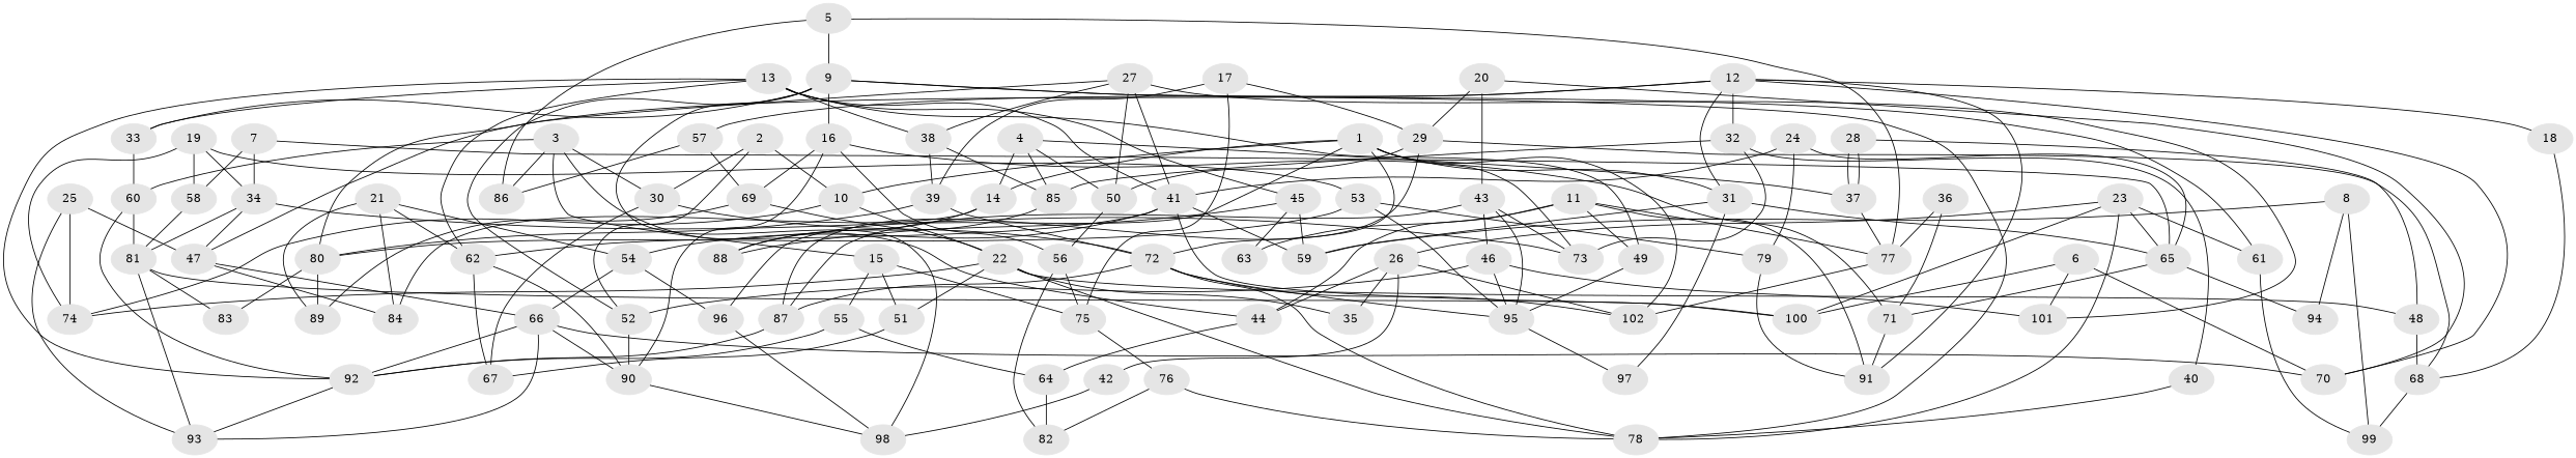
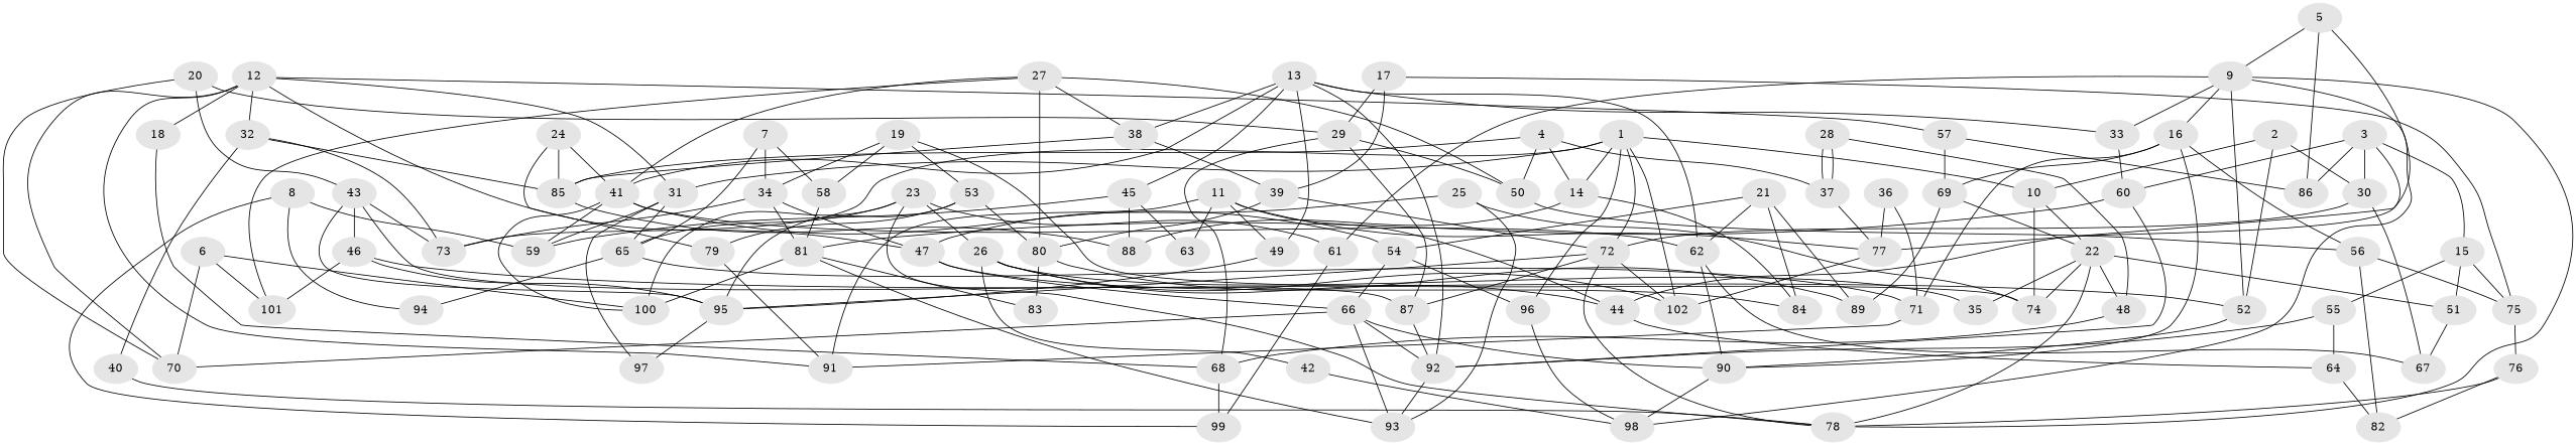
  graph {
    node [color=gray90 style=filled]
    1
    10
    14
    31
    72
    73
    96
    102
    22
    74
    84
    88
    65
    59
    97
    78
    87
    95
    98
    2
    30
    52
    67
    90
    3
    15
    44
    60
    86
    51
    55
    75
    64
    92
    81
    4
    37
    50
    85
    77
    56
    5
    9
    16
    33
    61
    6
    70
    100
    101
    7
    34
    58
    47
    94
    71
    8
    99
    69
    35
    48
    11
    49
    63
    91
    12
    18
    32
    57
    68
    40
    66
    13
    38
    41
    45
    62
    39
    54
    93
    76
    82
    89
    17
    29
    80
    19
    53
    79
    20
    43
    46
    21
    23
    26
    42
    24
    25
    27
    83
    28
    36
    1 -- 10
    1 -- 14
    1 -- 31
    1 -- 72
    1 -- 73
    1 -- 96
    1 -- 102
    10 -- 22
    10 -- 74
    14 -- 84
    14 -- 88
    31 -- 65
    31 -- 59
    31 -- 97
    72 -- 102
    72 -- 78
    72 -- 87
    72 -- 95
    96 -- 98
    22 -- 74
    22 -- 78
    22 -- 51
    22 -- 35
    22 -- 48
    65 -- 94
    65 -- 71
    87 -- 92
    95 -- 97
    2 -- 10
    2 -- 30
    2 -- 52
    30 -- 72
    30 -- 67
    52 -- 90
    90 -- 98
    3 -- 30
    3 -- 15
    3 -- 44
    3 -- 60
    3 -- 86
    15 -- 51
    15 -- 55
    15 -- 75
    44 -- 64
    60 -- 92
    60 -- 81
    51 -- 67
    55 -- 64
    55 -- 92
    75 -- 76
    64 -- 82
    92 -- 93
    81 -- 100
    81 -- 93
    81 -- 83
    4 -- 14
    4 -- 37
    4 -- 50
    4 -- 85
    37 -- 77
    50 -- 56
    85 -- 88
    77 -- 102
    56 -- 75
    56 -- 82
    5 -- 86
    5 -- 77
    5 -- 9
    9 -- 78
    9 -- 98
    9 -- 52
    9 -- 16
    9 -- 33
    9 -- 61
    16 -- 90
    16 -- 56
    16 -- 71
    16 -- 69
    33 -- 60
    61 -- 99
    6 -- 70
    6 -- 100
    6 -- 101
    7 -- 65
    7 -- 34
    7 -- 58
    34 -- 73
    34 -- 81
    34 -- 47
    58 -- 81
    47 -- 84
    47 -- 66
    71 -- 91
    8 -- 59
    8 -- 94
    8 -- 99
    69 -- 22
    69 -- 89
    48 -- 68
    11 -- 44
    11 -- 77
    11 -- 49
    11 -- 63
    11 -- 91
    49 -- 95
    12 -- 31
    12 -- 70
    12 -- 47
    12 -- 91
    12 -- 18
    12 -- 32
    12 -- 57
    18 -- 68
    32 -- 73
    32 -- 85
    32 -- 40
    57 -- 86
    57 -- 69
    68 -- 99
    40 -- 78
    66 -- 90
    66 -- 92
    66 -- 70
    66 -- 93
    13 -- 92
    13 -- 33
    13 -- 49
    13 -- 38
    13 -- 41
    13 -- 45
    13 -- 62
    38 -- 85
    38 -- 39
    41 -- 59
    41 -- 100
    41 -- 62
    41 -- 54
    45 -- 88
    45 -- 59
    45 -- 63
    62 -- 67
    62 -- 90
    39 -- 72
    39 -- 80
    54 -- 96
    54 -- 66
    76 -- 78
    76 -- 82
    17 -- 75
    17 -- 39
    17 -- 29
    29 -- 87
    29 -- 50
    29 -- 68
    80 -- 89
    80 -- 83
    19 -- 74
    19 -- 34
    19 -- 58
    19 -- 53
    53 -- 95
    53 -- 80
    53 -- 79
    79 -- 91
    20 -- 70
    20 -- 29
    20 -- 43
    43 -- 73
    43 -- 87
    43 -- 95
    43 -- 46
    46 -- 95
    46 -- 52
    46 -- 101
    21 -- 84
    21 -- 62
    21 -- 54
    21 -- 89
    23 -- 65
    23 -- 78
    23 -- 61
    23 -- 100
    23 -- 26
    26 -- 102
    26 -- 44
    26 -- 35
    26 -- 42
    42 -- 98
-   24 -- 65
+   24 -- 85
    24 -- 41
    24 -- 79
    25 -- 74
    25 -- 47
    25 -- 93
    27 -- 50
    27 -- 101
    27 -- 38
    27 -- 41
    27 -- 80
    28 -- 37
    28 -- 37
    28 -- 48
    36 -- 77
    36 -- 71
  }
